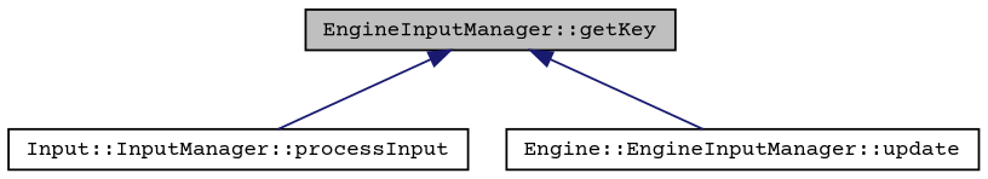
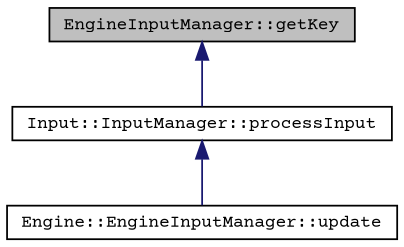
  digraph {
    fontname="Courier Prime"
    rankdir=TB
    node [color=black fillcolor=white fontname="Courier Prime" fontsize=10 shape=record style=filled]
    edge [color=midnightblue dir=back fontname="Courier Prime" fontsize=10 labelfontname=Helvetica labelfontsize=10 style=solid]
    n1 [fillcolor=grey75 fontcolor=black height=0.2 label="EngineInputManager::getKey" width=0.4]
    n2 [height=0.2 label="Input::InputManager::processInput" width=0.4]
    n3 [height=0.2 label="Engine::EngineInputManager::update" width=0.4]
    n1 -> n2
-   n1 -> n3
+   n2 -> n3
  }
